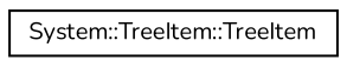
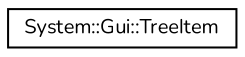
  digraph {
    rankdir=LR
    fontname=Nunito
-   n1 [color=black fillcolor=white fontname=Nunito fontsize=10 height=0.2 label="System::TreeItem::TreeItem" shape=record style=filled width=0.4]
+   n1 [color=black fillcolor=white fontname=Nunito fontsize=10 height=0.2 label="System::Gui::TreeItem" shape=record style=filled width=0.4]
  }
